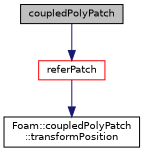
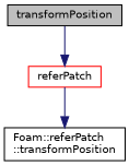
  digraph {
    fontname="DejaVu Sans"
    rankdir=TB
    node [color=black fontname="DejaVu Sans" fontsize=10 shape=record]
    edge [color=midnightblue fontname="DejaVu Sans" fontsize=10 labelfontname=FreeSans labelfontsize=10 style=solid]
-   n1 [fillcolor=grey75 fontcolor=black height=0.2 label=coupledPolyPatch style=filled width=0.4]
+   n1 [fillcolor=grey75 fontcolor=black height=0.2 label=transformPosition style=filled width=0.4]
    n2 [color=red height=0.2 label=referPatch width=0.4]
-   n3 [height=0.2 label="Foam::coupledPolyPatch\l::transformPosition" width=0.4]
+   n3 [height=0.2 label="Foam::referPatch\l::transformPosition" width=0.4]
    n1 -> n2
    n2 -> n3
  }
